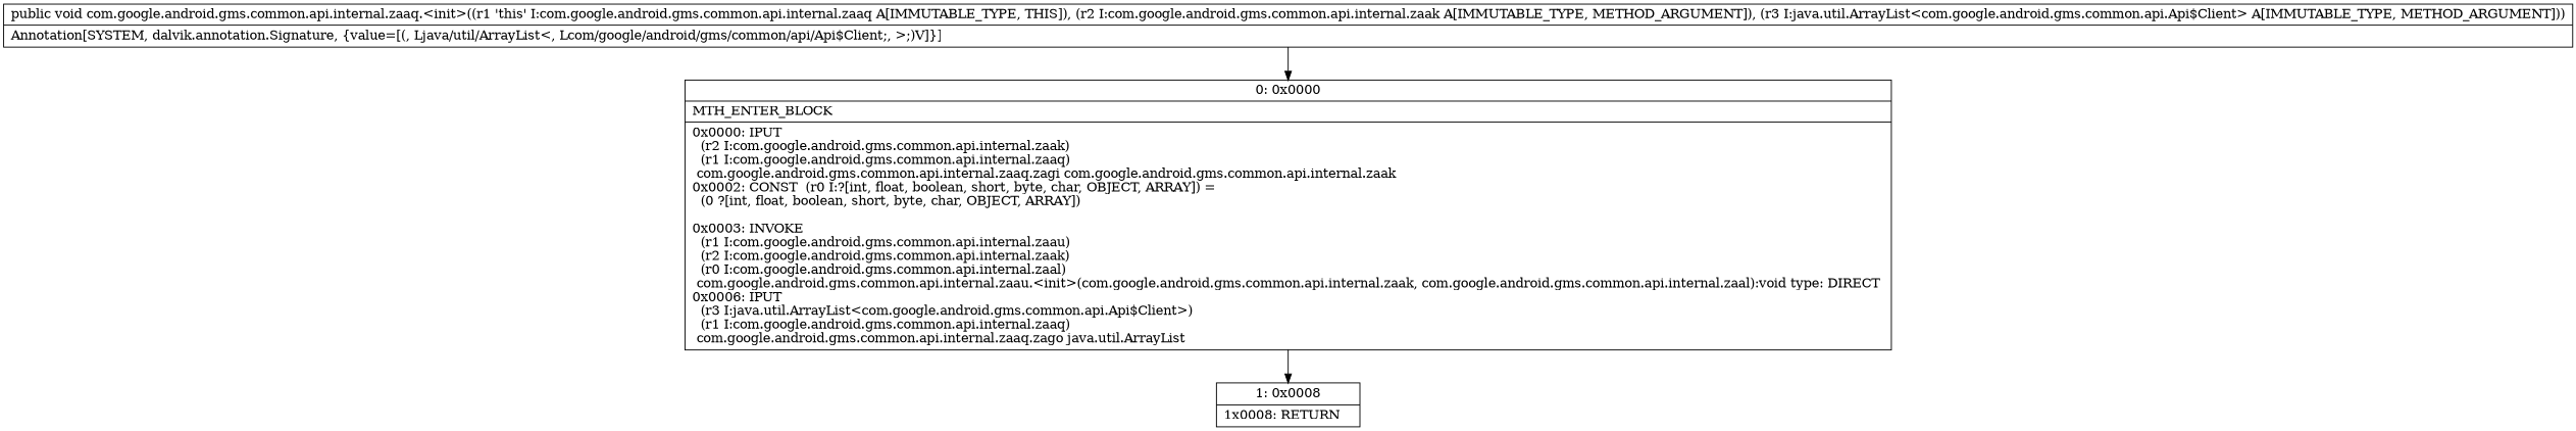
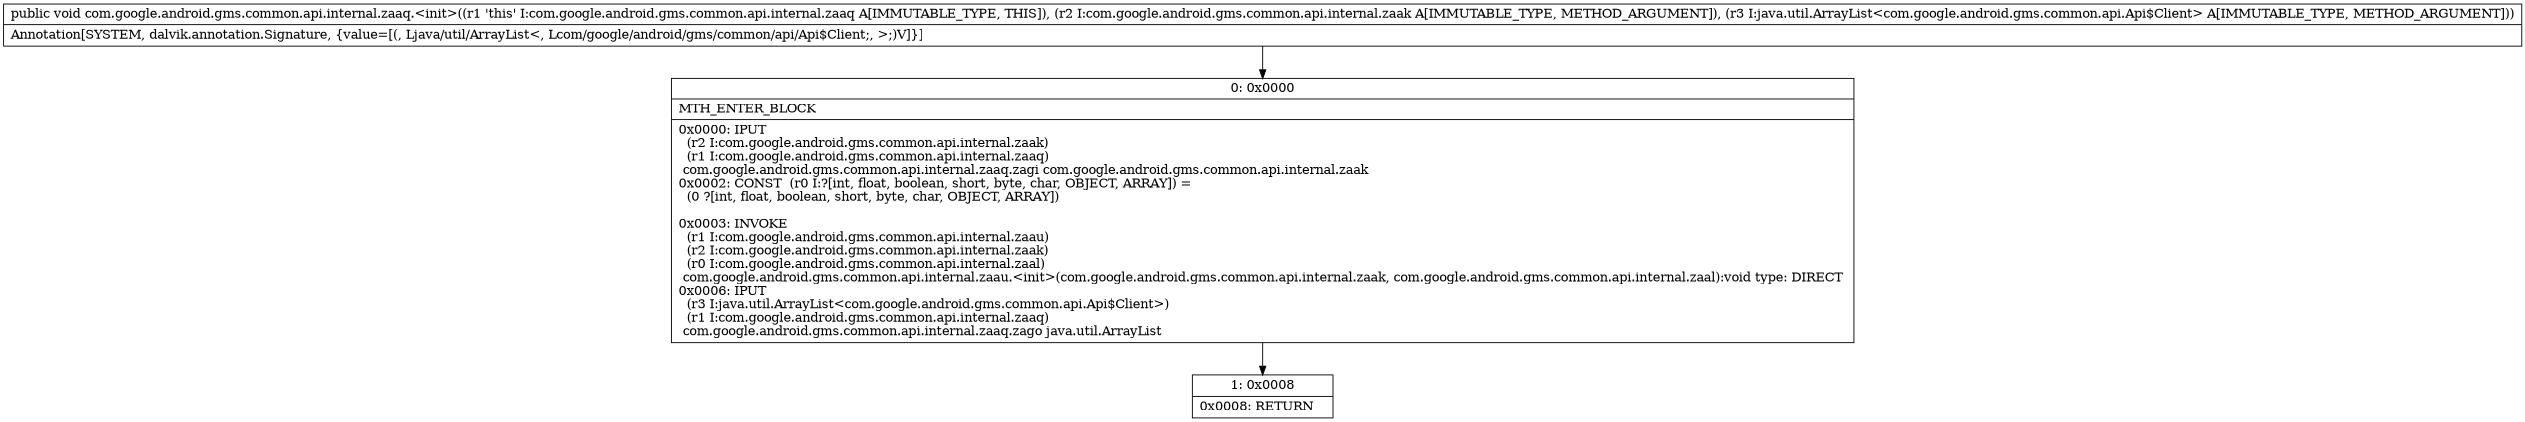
  digraph {
    node [shape=record]
    n1 [label="{0\:\ 0x0000|MTH_ENTER_BLOCK\l|0x0000: IPUT  \l  (r2 I:com.google.android.gms.common.api.internal.zaak)\l  (r1 I:com.google.android.gms.common.api.internal.zaaq)\l com.google.android.gms.common.api.internal.zaaq.zagi com.google.android.gms.common.api.internal.zaak \l0x0002: CONST  (r0 I:?[int, float, boolean, short, byte, char, OBJECT, ARRAY]) = \l  (0 ?[int, float, boolean, short, byte, char, OBJECT, ARRAY])\l \l0x0003: INVOKE  \l  (r1 I:com.google.android.gms.common.api.internal.zaau)\l  (r2 I:com.google.android.gms.common.api.internal.zaak)\l  (r0 I:com.google.android.gms.common.api.internal.zaal)\l com.google.android.gms.common.api.internal.zaau.\<init\>(com.google.android.gms.common.api.internal.zaak, com.google.android.gms.common.api.internal.zaal):void type: DIRECT \l0x0006: IPUT  \l  (r3 I:java.util.ArrayList\<com.google.android.gms.common.api.Api$Client\>)\l  (r1 I:com.google.android.gms.common.api.internal.zaaq)\l com.google.android.gms.common.api.internal.zaaq.zago java.util.ArrayList \l}"]
-   n2 [label="{1\:\ 0x0008|1x0008: RETURN   \l}"]
+   n2 [label="{1\:\ 0x0008|0x0008: RETURN   \l}"]
    n3 [label="{public void com.google.android.gms.common.api.internal.zaaq.\<init\>((r1 'this' I:com.google.android.gms.common.api.internal.zaaq A[IMMUTABLE_TYPE, THIS]), (r2 I:com.google.android.gms.common.api.internal.zaak A[IMMUTABLE_TYPE, METHOD_ARGUMENT]), (r3 I:java.util.ArrayList\<com.google.android.gms.common.api.Api$Client\> A[IMMUTABLE_TYPE, METHOD_ARGUMENT]))  | Annotation[SYSTEM, dalvik.annotation.Signature, \{value=[(, Ljava\/util\/ArrayList\<, Lcom\/google\/android\/gms\/common\/api\/Api$Client;, \>;)V]\}]\l}"]
    n1 -> n2
    n3 -> n1
  }
